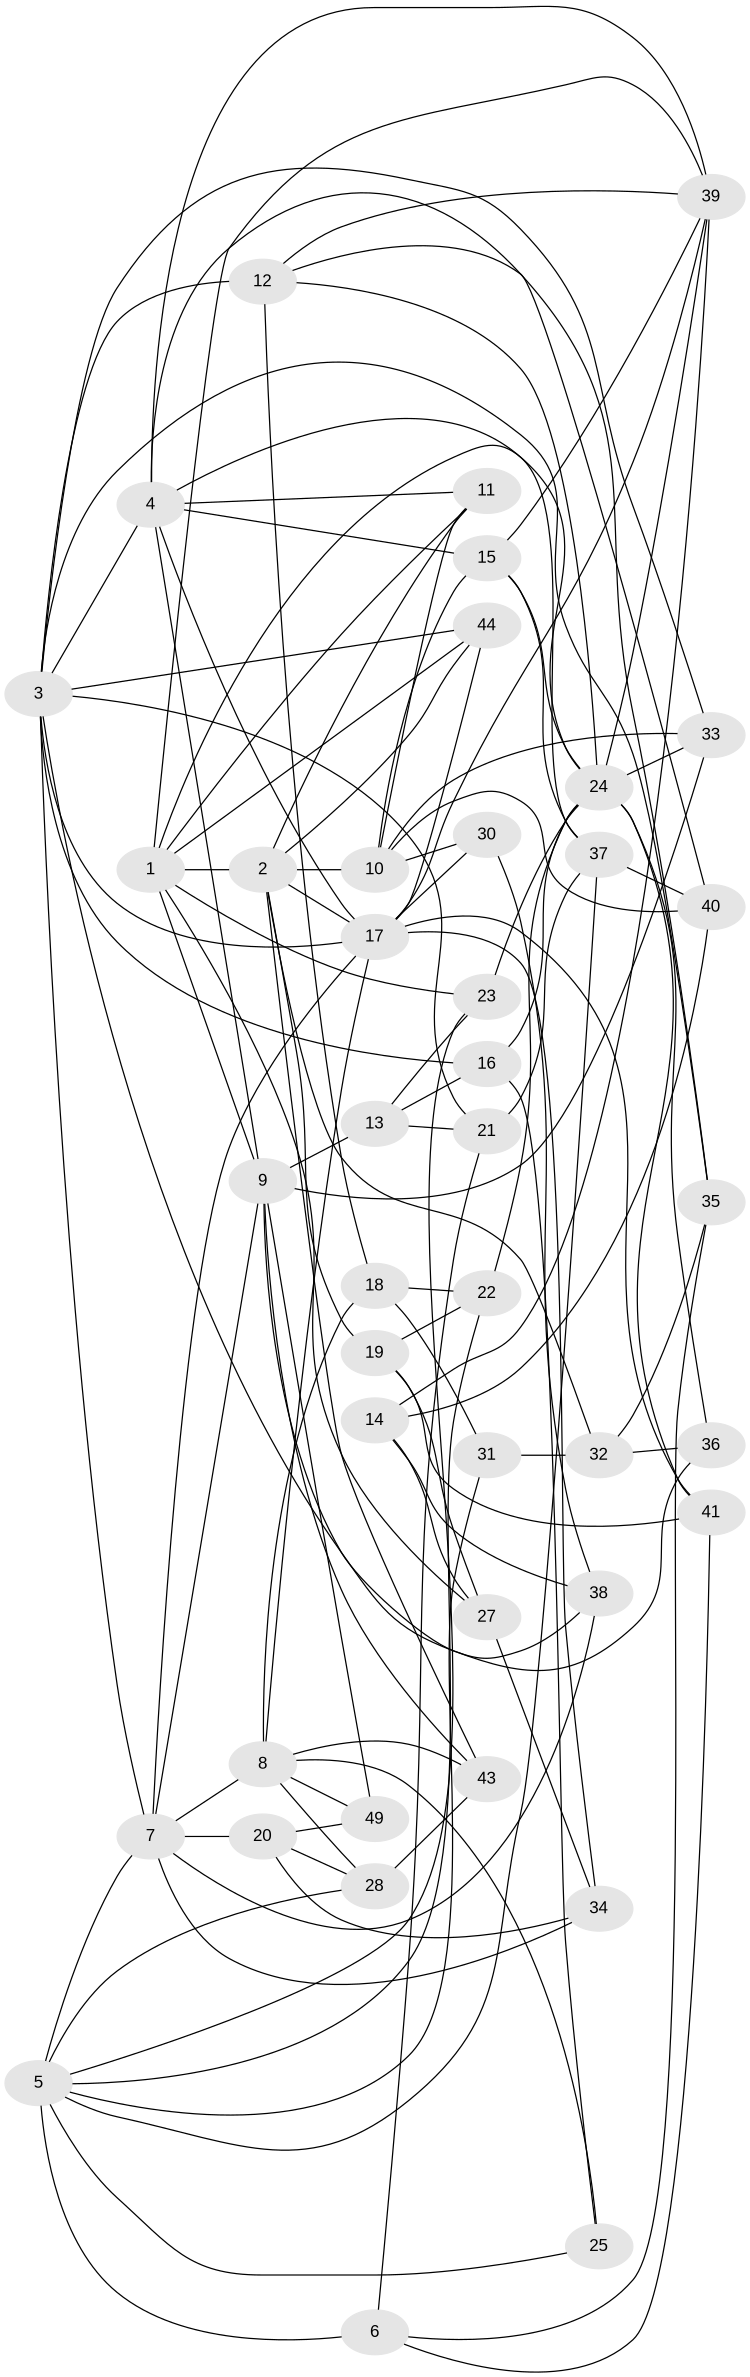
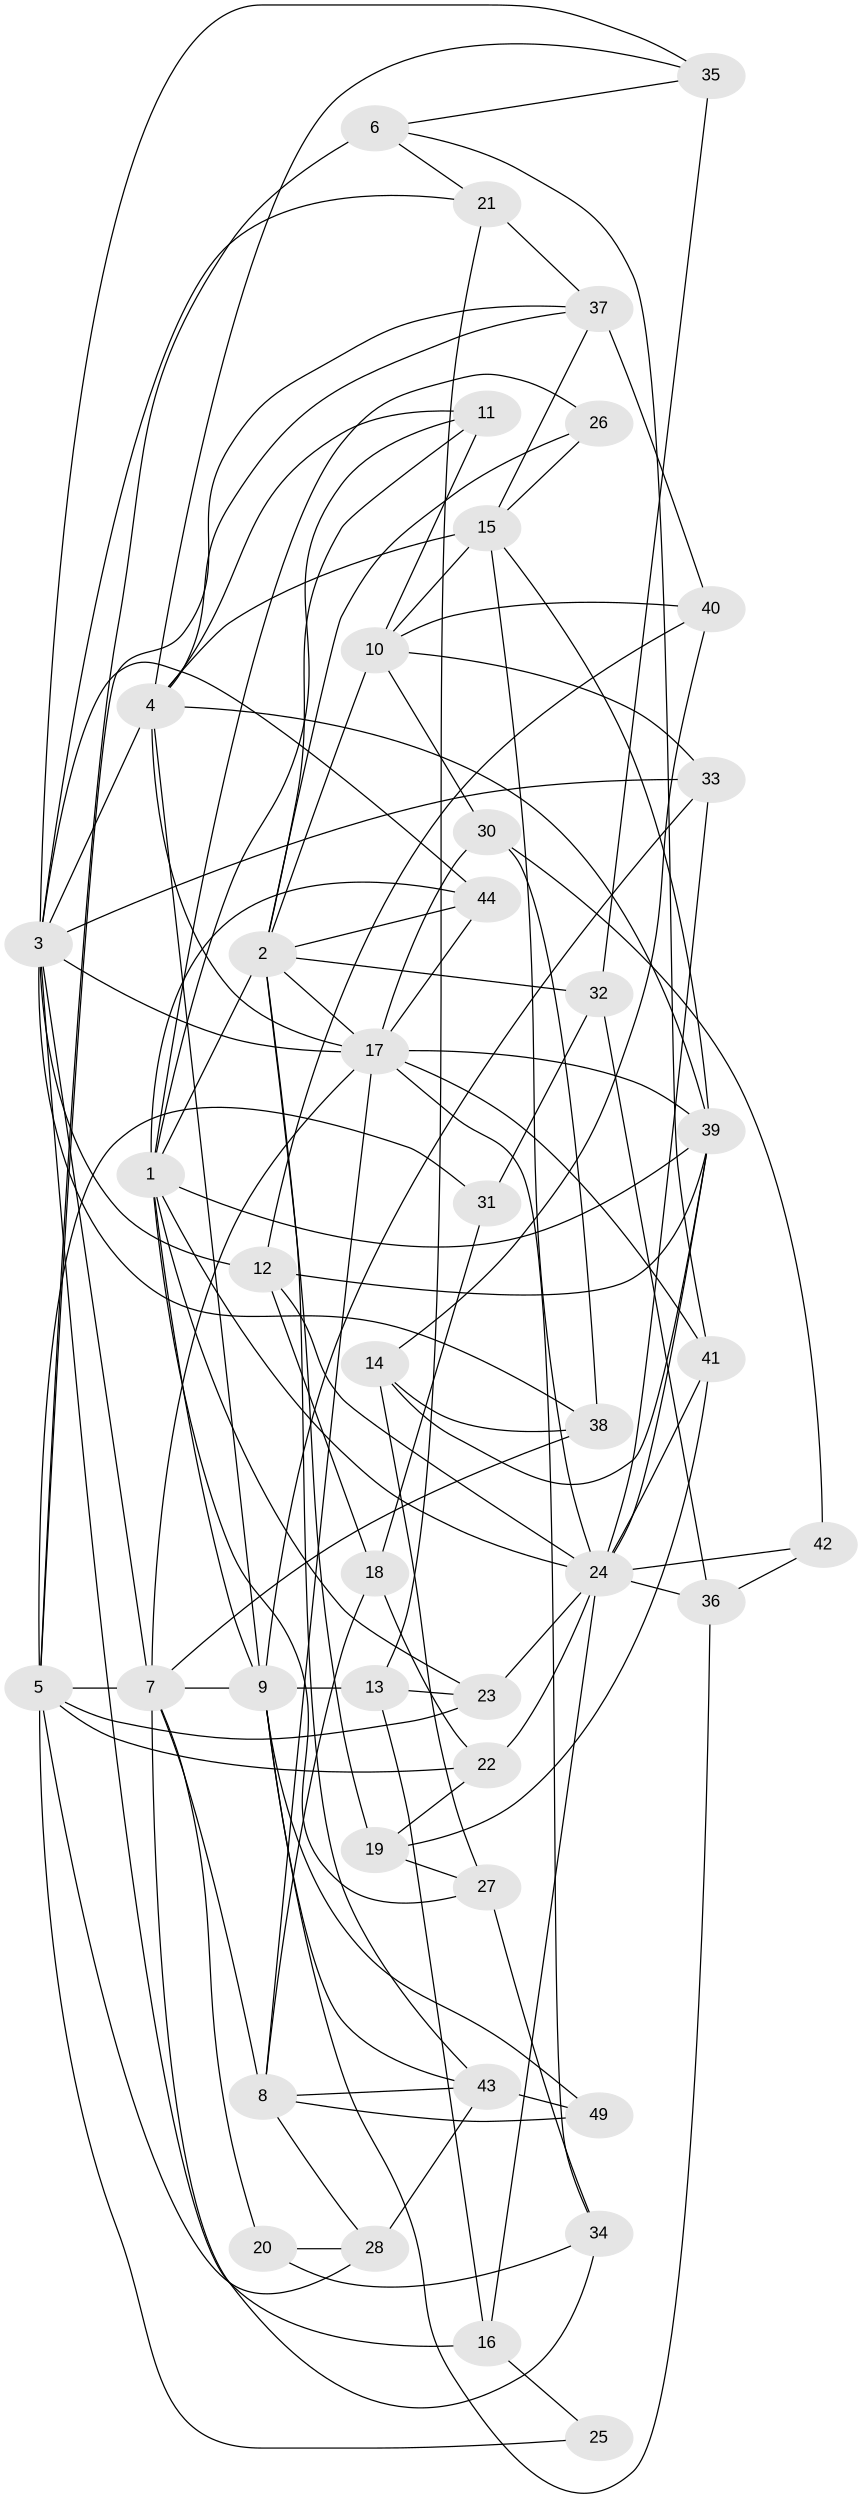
  graph {
    fontname="Liberation Sans"
    rankdir=LR
    node [color=gray90 fontname="Liberation Sans" style=filled]
    edge [fontname="Liberation Sans" weight=1.0]
    1
    2
    9
    11
    23
    24
+   26
    27
    39
    44
    19
    10
    17
    32
    43
    33
    n17 [label=49]
    13
    36
    22
    41
+   42
    34
    15
    30
    40
    35
    3
    4
    7
    12
    16
    21
    38
    37
    8
    20
    18
    25
    5
    6
    28
    31
    14
    1 -- 2
    1 -- 9 [weight=2.0]
    1 -- 11
    1 -- 23
    1 -- 24
+   1 -- 26 [weight=2.0]
    1 -- 27
    1 -- 39
    1 -- 44
    2 -- 11
+   2 -- 26
    2 -- 44
    2 -- 19
    2 -- 10 [weight=3.0]
    2 -- 17
    2 -- 32
    2 -- 43
    9 -- 43
    9 -- 33
    9 -- n17
    9 -- 13
    9 -- 36
    23 -- 24
    24 -- 39
    24 -- 33
    24 -- 36
    24 -- 41
+   24 -- 42 [weight=2.0]
    27 -- 34
    19 -- 27
    19 -- 22
    19 -- 41
    10 -- 11
    10 -- 33
    10 -- 15
    10 -- 30
    10 -- 40
    17 -- 39
    17 -- 44
    17 -- 41
    17 -- 34
    17 -- 30
    32 -- 36
    32 -- 35
    13 -- 23
    13 -- 16
    13 -- 21
+   36 -- 42
    22 -- 24
    15 -- 24
+   15 -- 26
    15 -- 39
    15 -- 37
+   30 -- 42
    30 -- 38
    3 -- 44
    3 -- 17
    3 -- 33
    3 -- 35
    3 -- 4
    3 -- 7
    3 -- 12
    3 -- 16
    3 -- 21
    3 -- 38
    4 -- 9
    4 -- 11
    4 -- 39 [weight=2.0]
    4 -- 17 [weight=2.0]
    4 -- 15
    4 -- 35
    4 -- 37
    7 -- 9
    7 -- 17
    7 -- 34
    7 -- 38
    7 -- 8
    7 -- 20
    12 -- 24
    12 -- 39
    12 -- 40
    12 -- 18
    16 -- 24
    16 -- 25
    21 -- 37
    37 -- 40
    8 -- 17
    8 -- 43
    8 -- n17 [weight=2.0]
    8 -- 18
-   8 -- 25
    8 -- 28
-   20 -- n17
+   43 -- n17
    20 -- 34
    20 -- 28
    18 -- 22
    18 -- 31
    5 -- 23
    5 -- 22
    5 -- 7 [weight=3.0]
    5 -- 37
    5 -- 25 [weight=2.0]
    5 -- 6
    5 -- 28
    5 -- 31 [weight=2.0]
    6 -- 41
    6 -- 35
    6 -- 21
    28 -- 43
    31 -- 32
    14 -- 27
    14 -- 39
    14 -- 40
    14 -- 38
  }
